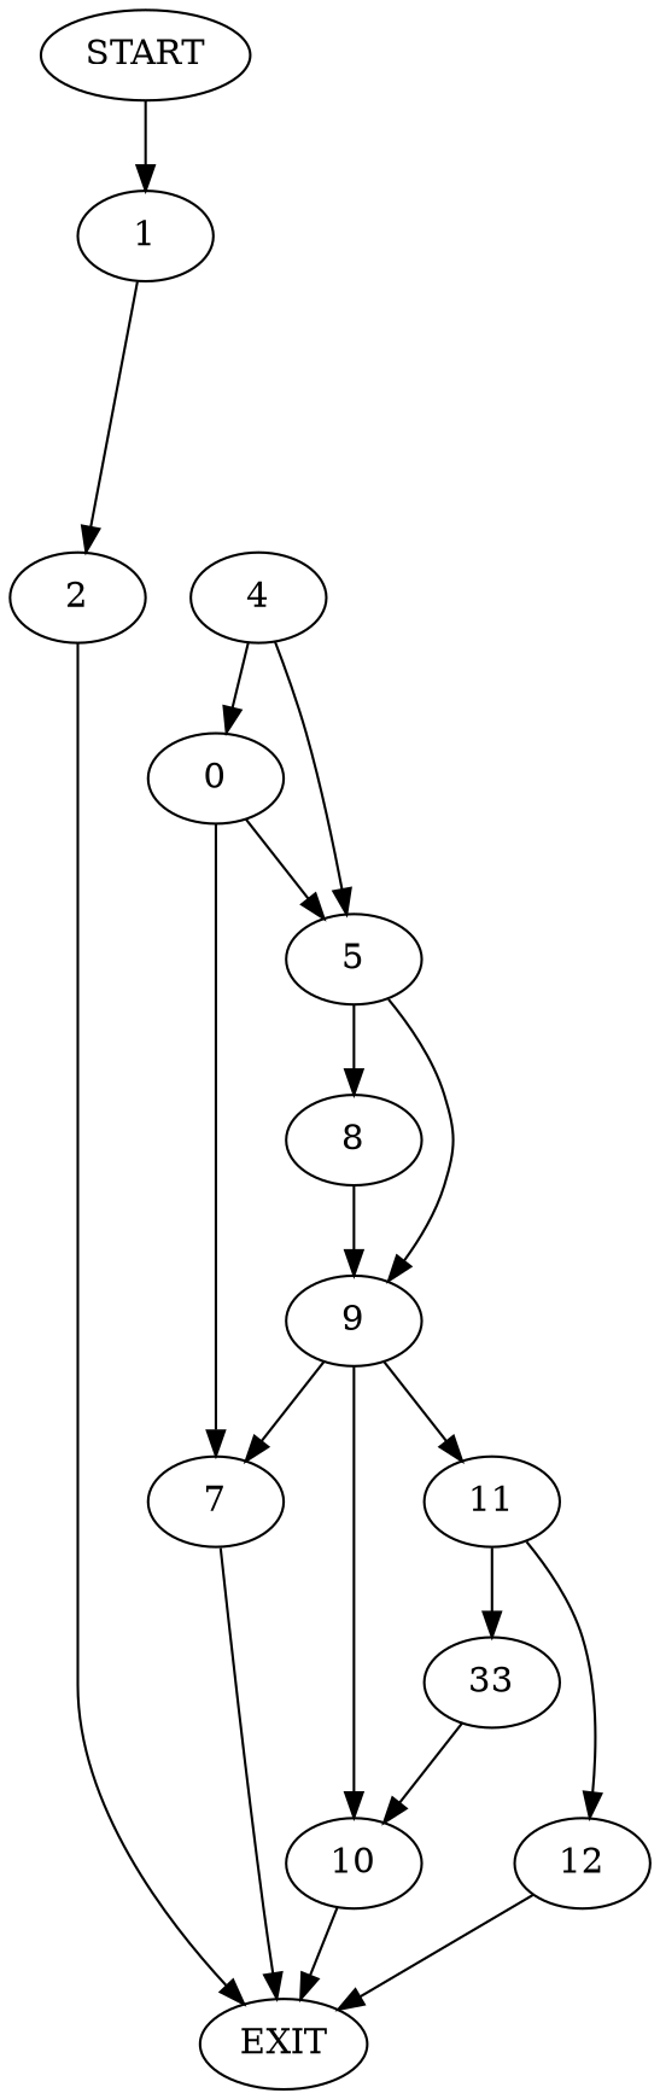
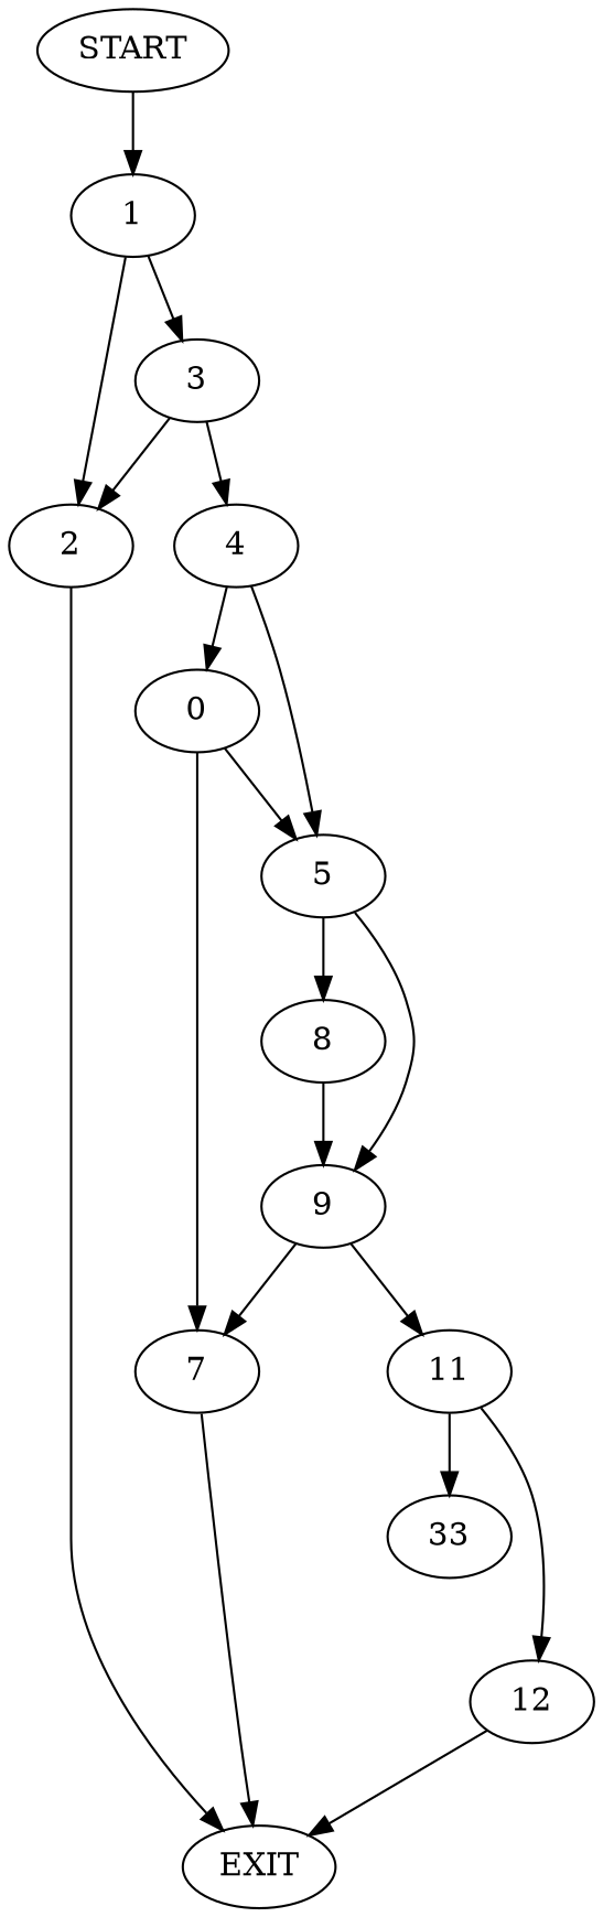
  digraph {
    n1 [label=START]
    1
    2
+   3
    n5 [label=EXIT]
    4
    5
    n8 [label=0]
    8
    9
    7
-   10
    11
    12
    n15 [label=33]
    n1 -> 1
    1 -> 2
+   1 -> 3
    2 -> n5
+   3 -> 2
+   3 -> 4
    4 -> 5
    4 -> n8
    5 -> 8
    5 -> 9
    n8 -> 5
    n8 -> 7
    8 -> 9
    9 -> 7
-   9 -> 10
    9 -> 11
    7 -> n5
-   10 -> n5
    11 -> 12
    11 -> n15
    12 -> n5
-   n15 -> 10
  }
